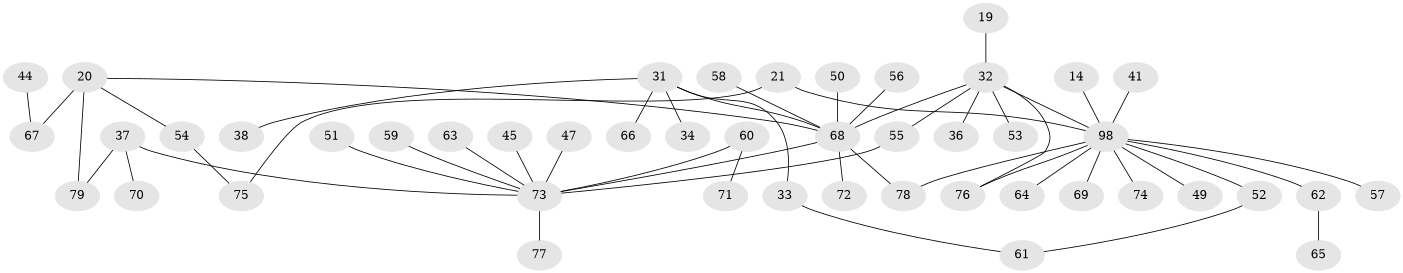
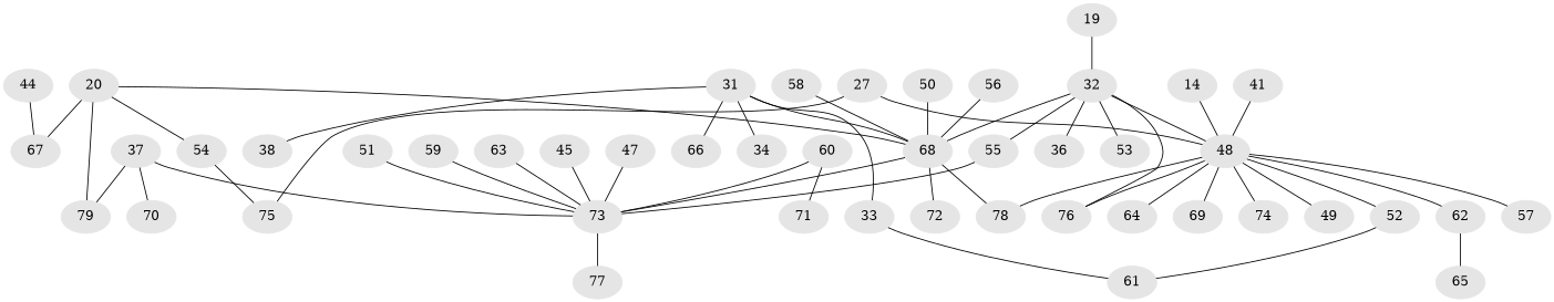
  graph {
    node [color=gray90 style=filled]
-   48 [super="+10+29+35" label=98]
+   48 [super="+10+29+35"]
    76 [super="+21"]
    49
    52
    57
    62
    64
    69
    74
    78
    14
    32 [super="+6+3+8"]
    68 [super="+30+23"]
    36
    53
    55 [super="+12"]
    19
    20
    54
    67 [super="+40"]
    79 [super="+46"]
    75
    73 [super="+15+39+28"]
    72
-   27 [label=21]
+   27
    31
    33
    34
    38
    66
    61
    37 [super="+26"]
    70
    77
    41
    44
    45
    47
    65
    50
    51
    56
    58
    59
    60
    71
    63
    48 -- 76
    48 -- 49
    48 -- 52
    48 -- 57
    48 -- 62
    48 -- 64
    48 -- 69
    48 -- 74
    48 -- 78
    52 -- 61
    62 -- 65
    14 -- 48
    32 -- 48 [weight=2]
    32 -- 76
    32 -- 68 [weight=2]
    32 -- 36
    32 -- 53
    32 -- 55
    68 -- 78
    68 -- 73
    68 -- 72
    55 -- 73 [weight=3]
    19 -- 32
    20 -- 68
    20 -- 54
    20 -- 67 [weight=2]
    20 -- 79
    54 -- 75
    73 -- 77
    27 -- 48
    27 -- 75
    31 -- 68
    31 -- 33
    31 -- 34
    31 -- 38
    31 -- 66
    33 -- 61
    37 -- 79
    37 -- 73 [weight=2]
    37 -- 70
    41 -- 48
    44 -- 67
    45 -- 73
    47 -- 73
    50 -- 68
    51 -- 73
    56 -- 68
    58 -- 68
    59 -- 73
    60 -- 73
    60 -- 71
    63 -- 73
  }
